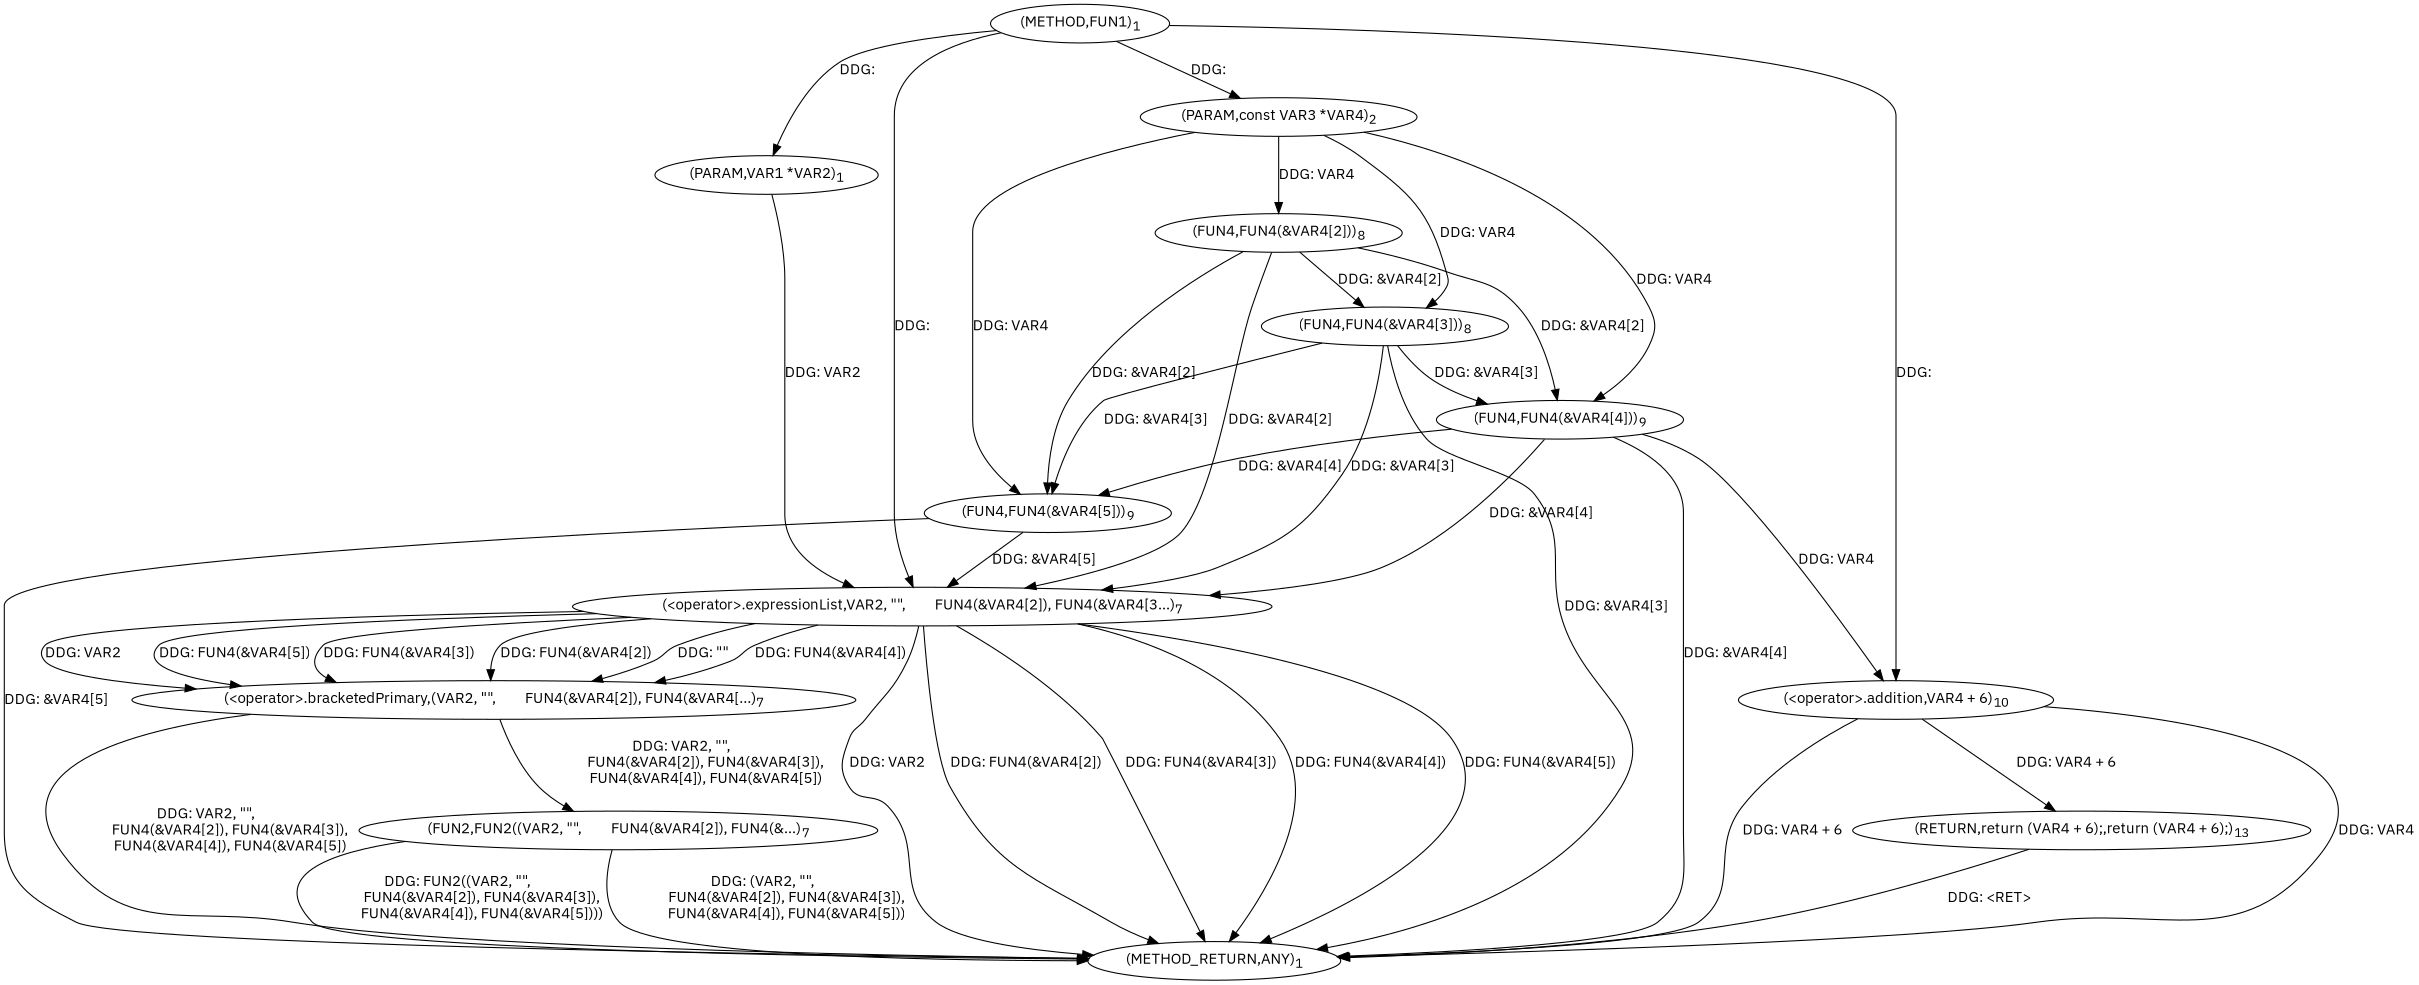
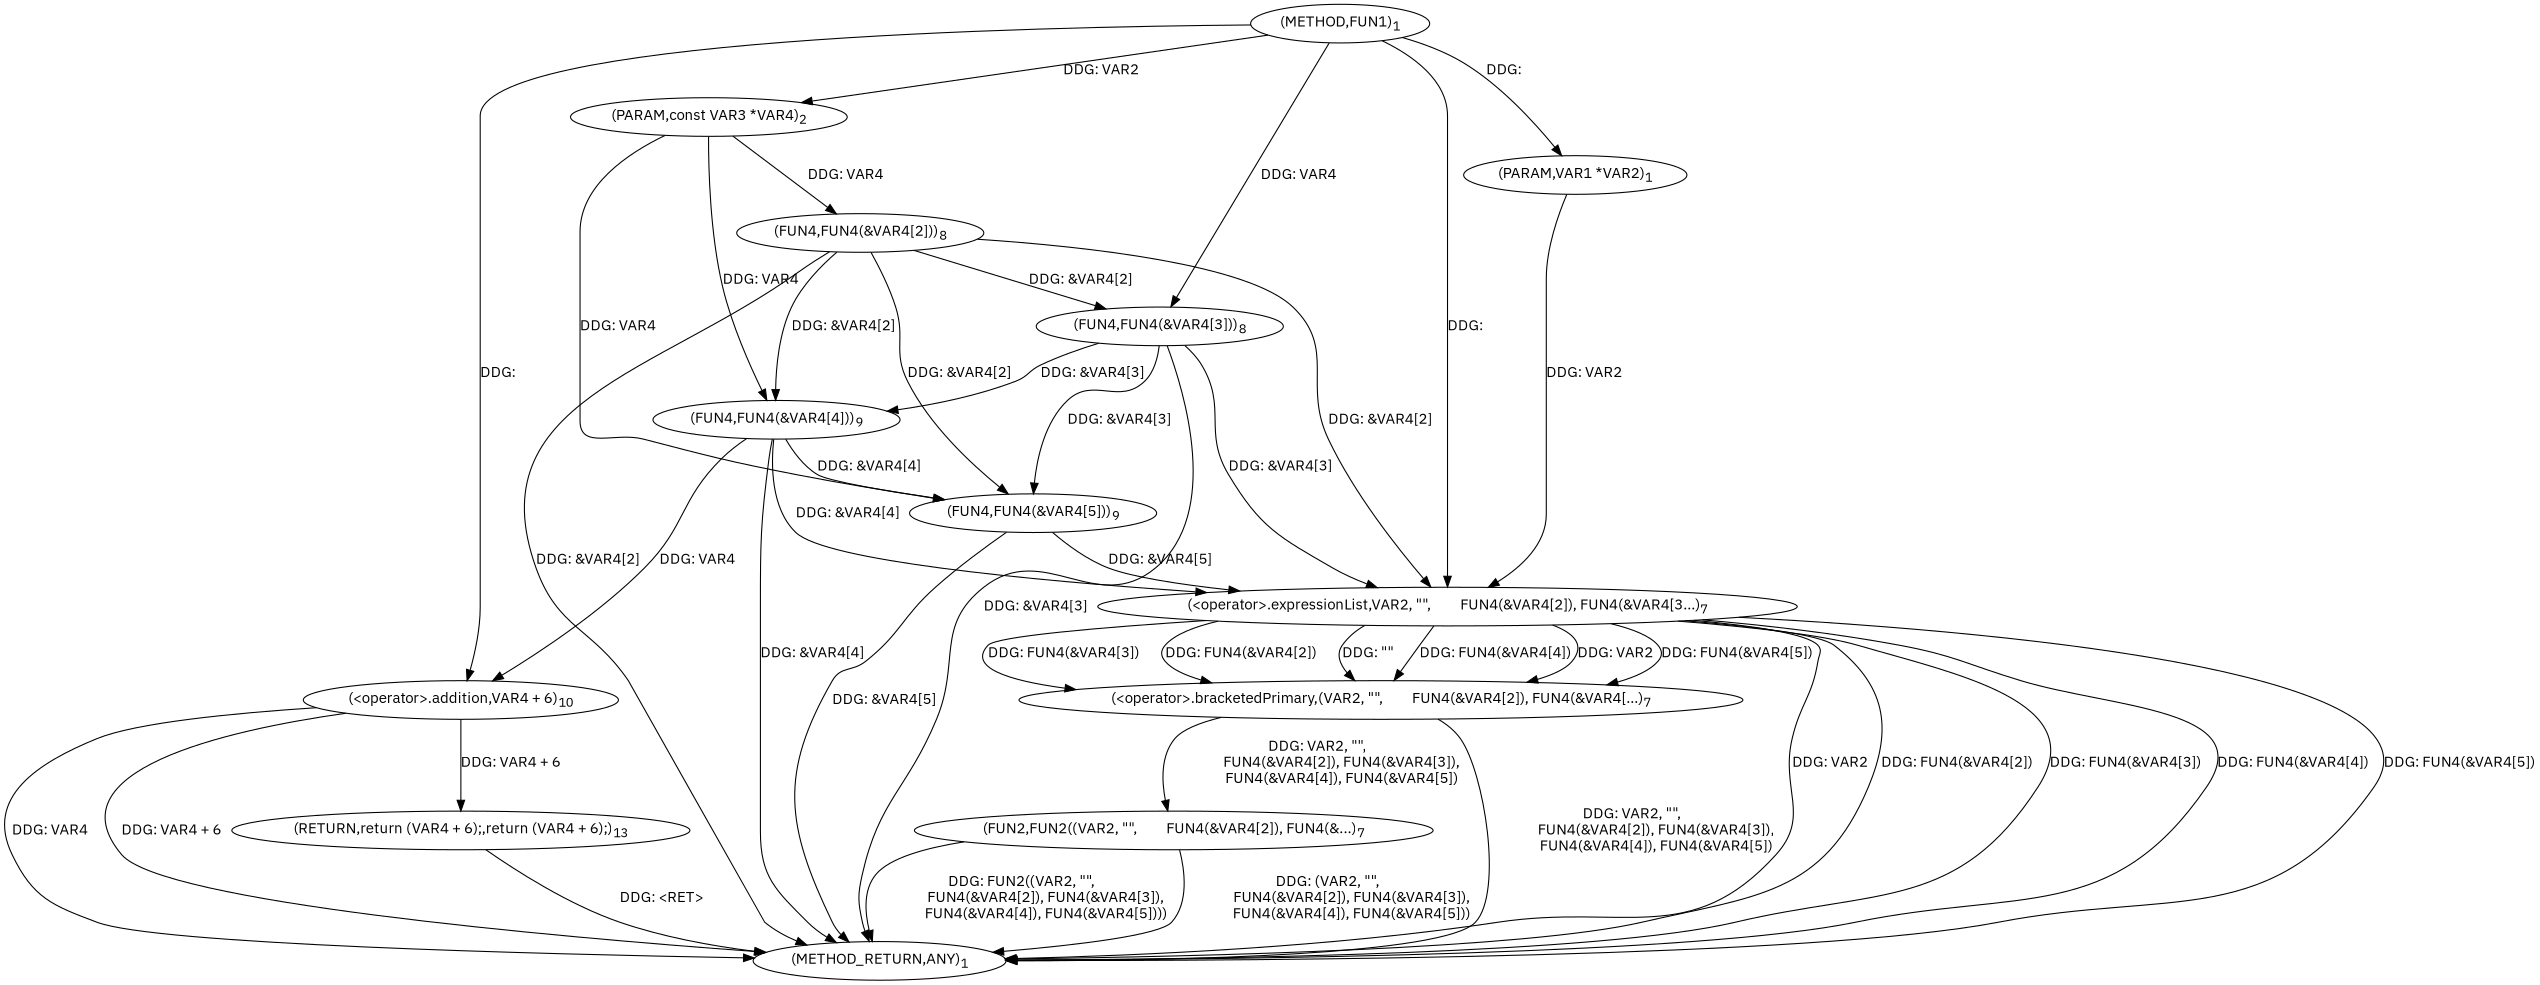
  digraph {
    fontname="IBM Plex Sans"
    node [fontname="IBM Plex Sans"]
    edge [fontname="IBM Plex Sans"]
    n1 [label=<(METHOD,FUN1)<SUB>1</SUB>>]
    n2 [label=<(PARAM,VAR1 *VAR2)<SUB>1</SUB>>]
    n3 [label=<(PARAM,const VAR3 *VAR4)<SUB>2</SUB>>]
    n4 [label=<(&lt;operator&gt;.addition,VAR4 + 6)<SUB>10</SUB>>]
    n5 [label=<(&lt;operator&gt;.expressionList,VAR2, &quot;&quot;,  	       FUN4(&amp;VAR4[2]), FUN4(&amp;VAR4[3...)<SUB>7</SUB>>]
    n6 [label=<(FUN4,FUN4(&amp;VAR4[2]))<SUB>8</SUB>>]
    n7 [label=<(FUN4,FUN4(&amp;VAR4[3]))<SUB>8</SUB>>]
    n8 [label=<(FUN4,FUN4(&amp;VAR4[4]))<SUB>9</SUB>>]
    n9 [label=<(FUN4,FUN4(&amp;VAR4[5]))<SUB>9</SUB>>]
    n10 [label=<(METHOD_RETURN,ANY)<SUB>1</SUB>>]
    n11 [label=<(RETURN,return (VAR4 + 6);,return (VAR4 + 6);)<SUB>13</SUB>>]
    n12 [label=<(&lt;operator&gt;.bracketedPrimary,(VAR2, &quot;&quot;,  	       FUN4(&amp;VAR4[2]), FUN4(&amp;VAR4[...)<SUB>7</SUB>>]
    n13 [label=<(FUN2,FUN2((VAR2, &quot;&quot;,  	       FUN4(&amp;VAR4[2]), FUN4(&amp;...)<SUB>7</SUB>>]
    n1 -> n2 [label="DDG: "]
-   n1 -> n3 [label="DDG: "]
+   n1 -> n3 [label="DDG: VAR2"]
    n1 -> n4 [label="DDG: "]
    n1 -> n5 [label="DDG: "]
    n2 -> n5 [label="DDG: VAR2"]
    n3 -> n6 [label="DDG: VAR4"]
-   n3 -> n7 [label="DDG: VAR4"]
+   n1 -> n7 [label="DDG: VAR4"]
    n3 -> n8 [label="DDG: VAR4"]
    n3 -> n9 [label="DDG: VAR4"]
    n4 -> n10 [label="DDG: VAR4"]
    n4 -> n10 [label="DDG: VAR4 + 6"]
    n4 -> n11 [label="DDG: VAR4 + 6"]
    n5 -> n10 [label="DDG: VAR2"]
    n5 -> n10 [label="DDG: FUN4(&amp;VAR4[2])"]
    n5 -> n10 [label="DDG: FUN4(&amp;VAR4[3])"]
    n5 -> n10 [label="DDG: FUN4(&amp;VAR4[4])"]
    n5 -> n10 [label="DDG: FUN4(&amp;VAR4[5])"]
    n5 -> n12 [label="DDG: FUN4(&amp;VAR4[3])"]
    n5 -> n12 [label="DDG: FUN4(&amp;VAR4[2])"]
    n5 -> n12 [label="DDG: &quot;&quot;"]
    n5 -> n12 [label="DDG: FUN4(&amp;VAR4[4])"]
    n5 -> n12 [label="DDG: VAR2"]
    n5 -> n12 [label="DDG: FUN4(&amp;VAR4[5])"]
    n6 -> n5 [label="DDG: &amp;VAR4[2]"]
    n6 -> n7 [label="DDG: &amp;VAR4[2]"]
    n6 -> n8 [label="DDG: &amp;VAR4[2]"]
    n6 -> n9 [label="DDG: &amp;VAR4[2]"]
+   n6 -> n10 [label="DDG: &amp;VAR4[2]"]
    n7 -> n5 [label="DDG: &amp;VAR4[3]"]
    n7 -> n8 [label="DDG: &amp;VAR4[3]"]
    n7 -> n9 [label="DDG: &amp;VAR4[3]"]
    n7 -> n10 [label="DDG: &amp;VAR4[3]"]
    n8 -> n4 [label="DDG: VAR4"]
    n8 -> n5 [label="DDG: &amp;VAR4[4]"]
    n8 -> n9 [label="DDG: &amp;VAR4[4]"]
    n8 -> n10 [label="DDG: &amp;VAR4[4]"]
    n9 -> n5 [label="DDG: &amp;VAR4[5]"]
    n9 -> n10 [label="DDG: &amp;VAR4[5]"]
    n11 -> n10 [label="DDG: &lt;RET&gt;"]
    n12 -> n10 [label="DDG: VAR2, &quot;&quot;,\n 	       FUN4(&amp;VAR4[2]), FUN4(&amp;VAR4[3]),\n	       FUN4(&amp;VAR4[4]), FUN4(&amp;VAR4[5])"]
    n12 -> n13 [label="DDG: VAR2, &quot;&quot;,\n 	       FUN4(&amp;VAR4[2]), FUN4(&amp;VAR4[3]),\n	       FUN4(&amp;VAR4[4]), FUN4(&amp;VAR4[5])"]
    n13 -> n10 [label="DDG: (VAR2, &quot;&quot;,\n 	       FUN4(&amp;VAR4[2]), FUN4(&amp;VAR4[3]),\n	       FUN4(&amp;VAR4[4]), FUN4(&amp;VAR4[5]))"]
    n13 -> n10 [label="DDG: FUN2((VAR2, &quot;&quot;,\n 	       FUN4(&amp;VAR4[2]), FUN4(&amp;VAR4[3]),\n	       FUN4(&amp;VAR4[4]), FUN4(&amp;VAR4[5])))"]
  }
